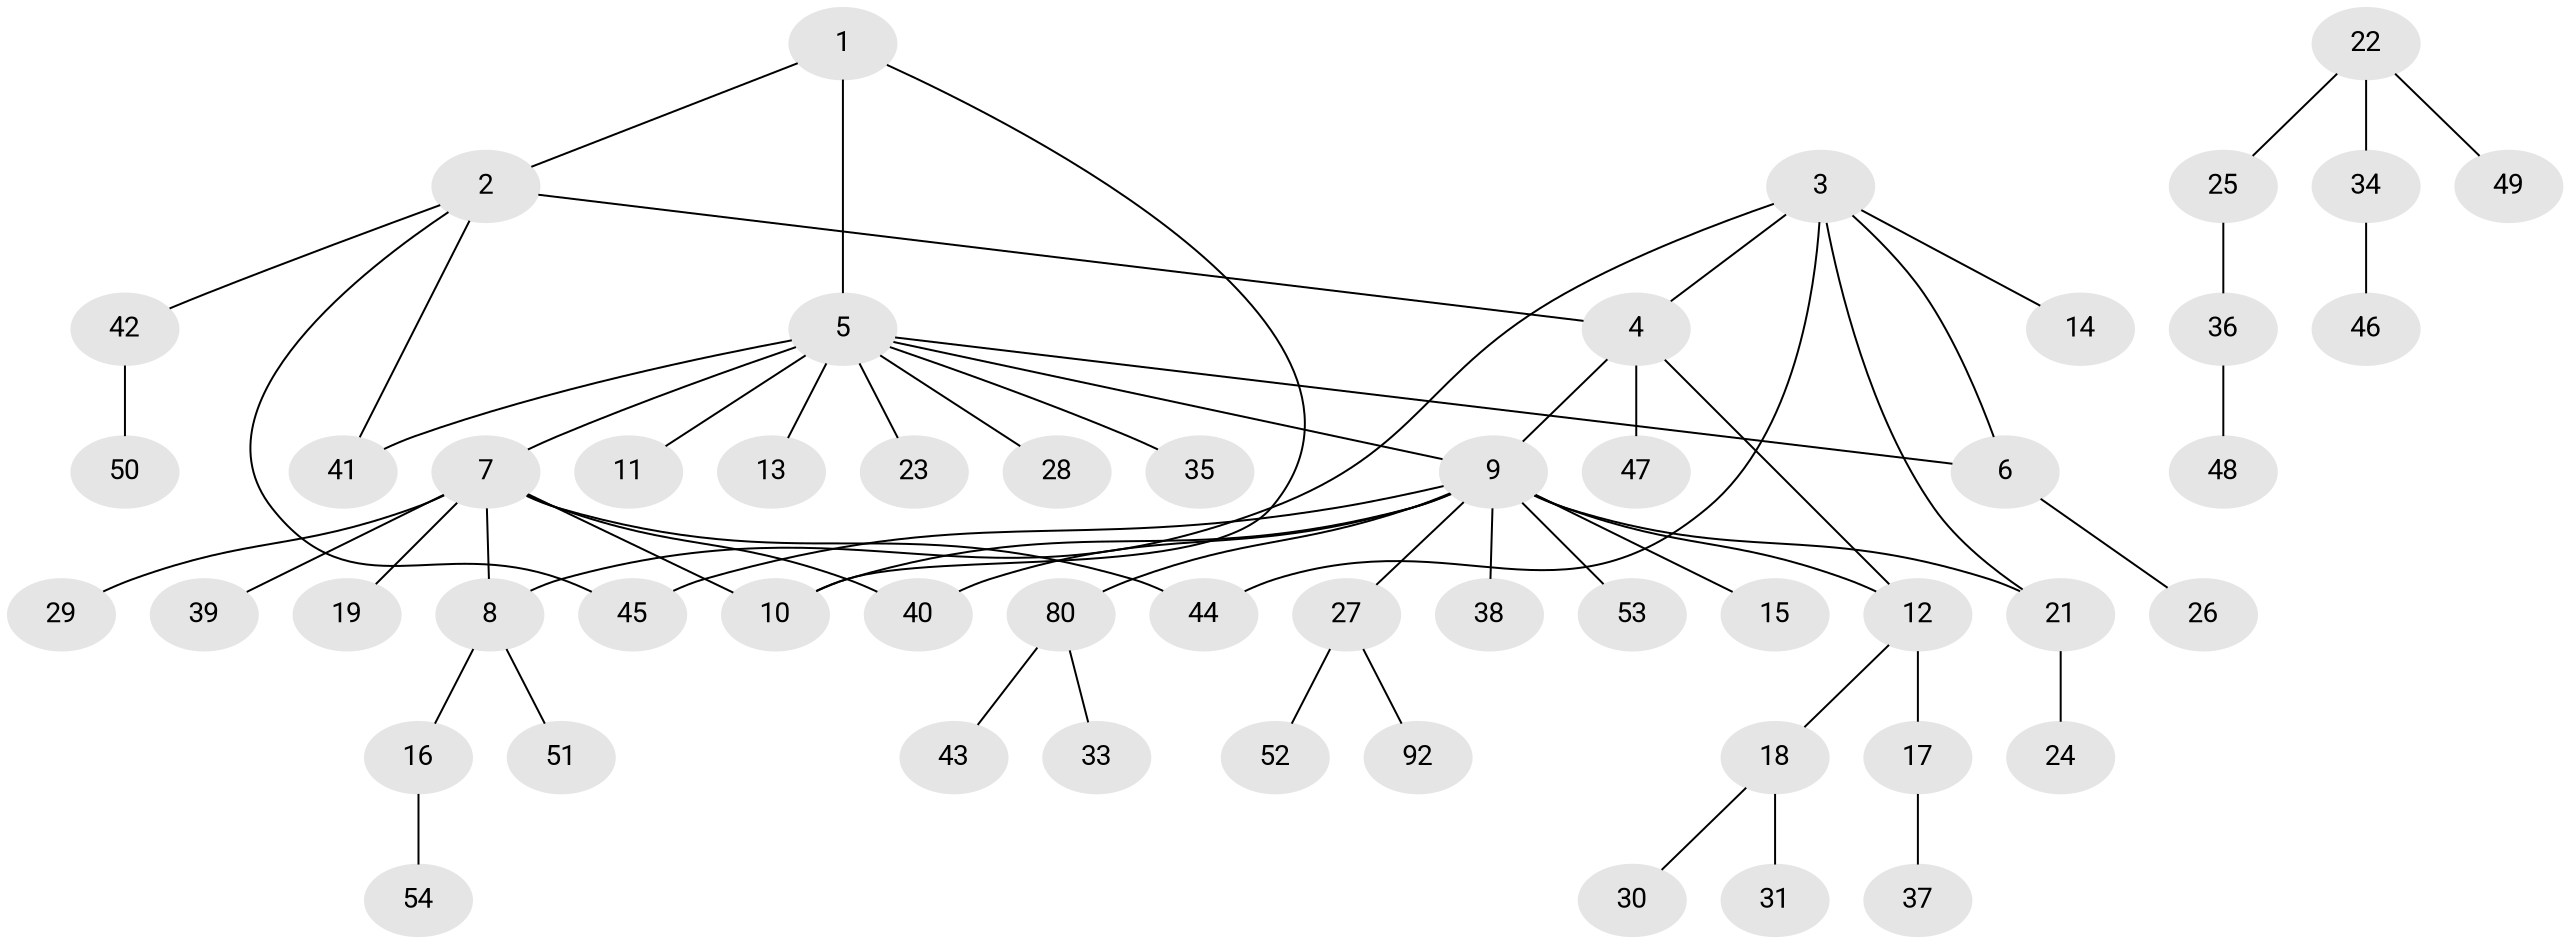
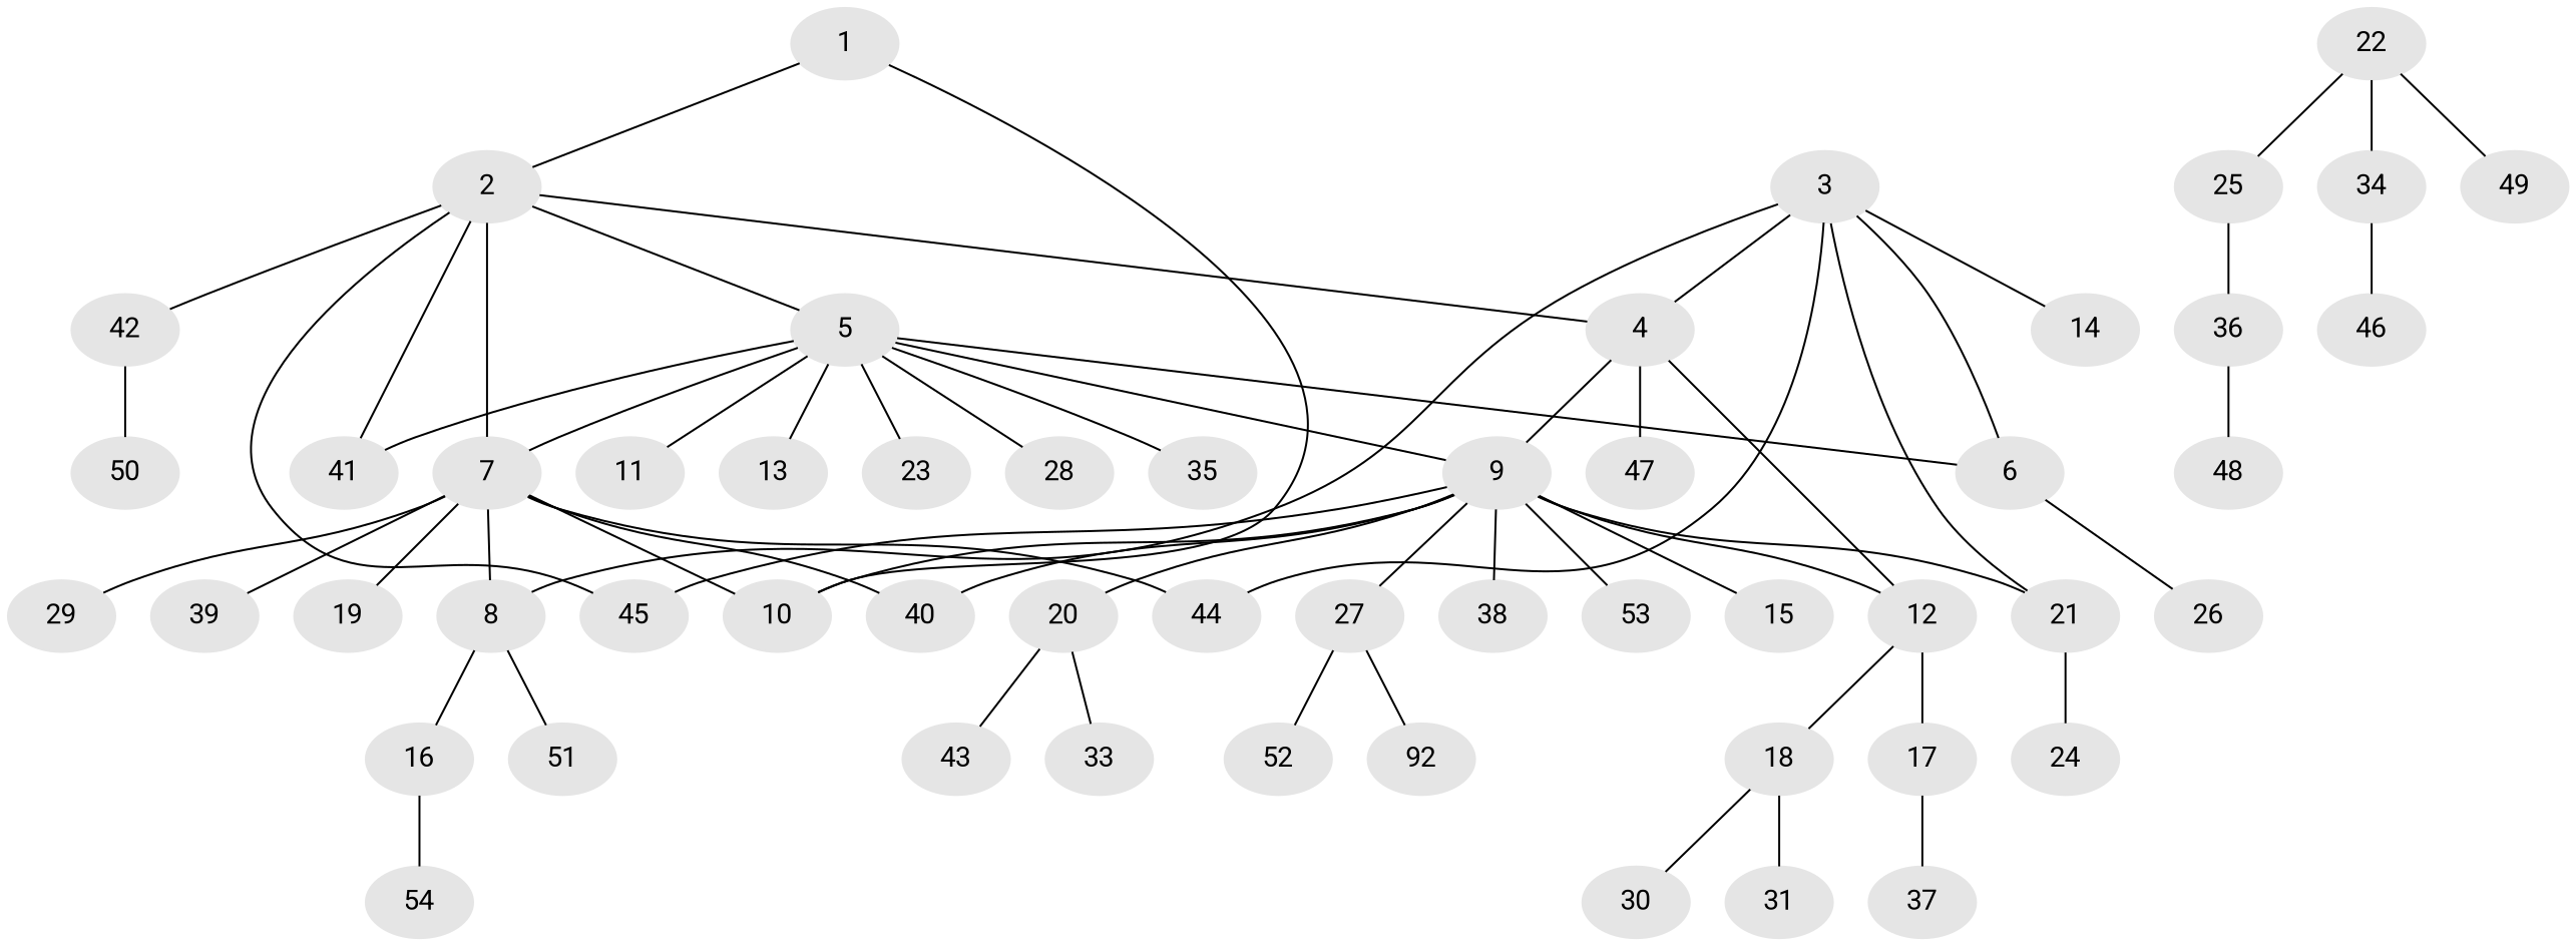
  graph {
    fontname=Roboto
    node [color=gray90 fontname=Roboto style=filled]
    edge [fontname=Roboto]
    1
    2
    10
    4
    5
    7
    41
    42
    45
    22
    25
    34
    49
    9
    12
    47
    6
    11
    13
    23
    28
    35
    8
    44
    19
    29
    39
    40
    50
    3
    14
    21
    26
    16
    51
    24
    15
-   20 [label=80]
+   20
    27
    38
    53
    17
    18
    54
    33
    43
    n47 [label=92]
    52
    37
    30
    31
    36
    46
    48
    1 -- 2
    1 -- 10
    2 -- 4
-   1 -- 5
+   2 -- 5
+   2 -- 7
    2 -- 41
    2 -- 42
    2 -- 45
    4 -- 9
    4 -- 12
    4 -- 47
    5 -- 7
    5 -- 41
    5 -- 9
    5 -- 6
    5 -- 11
    5 -- 13
    5 -- 23
    5 -- 28
    5 -- 35
    7 -- 10
    7 -- 8
    7 -- 44
    7 -- 19
    7 -- 29
    7 -- 39
    7 -- 40
    42 -- 50
    22 -- 25
    22 -- 34
    22 -- 49
    25 -- 36
    34 -- 46
    9 -- 10
    9 -- 45
    9 -- 12
    9 -- 40
    9 -- 21
    9 -- 15
    9 -- 20
    9 -- 27
    9 -- 38
    9 -- 53
    12 -- 17
    12 -- 18
    6 -- 26
    8 -- 16
    8 -- 51
    3 -- 4
    3 -- 6
    3 -- 8
    3 -- 44
    3 -- 14
    3 -- 21
    21 -- 24
    16 -- 54
    20 -- 33
    20 -- 43
    27 -- n47
    27 -- 52
    17 -- 37
    18 -- 30
    18 -- 31
    36 -- 48
  }
